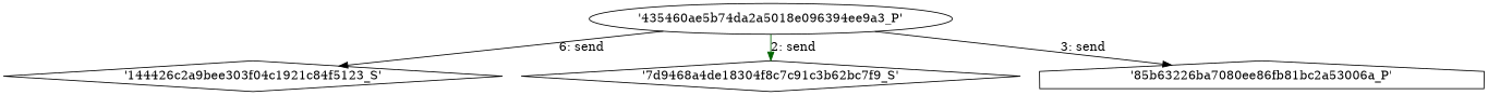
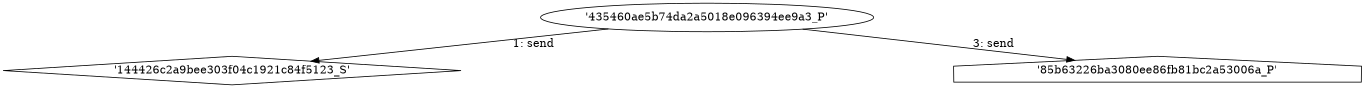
  digraph {
    engine=neato
    fixedsize=false
    fontsize=10
    nodesep=0.3
    rankdir=TB
    ranksep=0
    splines=true
    node [node_type=Process shape=diamond]
    edge [color=black]
    "'435460ae5b74da2a5018e096394ee9a3_P'" [shape=ellipse]
    "'144426c2a9bee303f04c1921c84f5123_S'" [node_type=Socket]
-   "'7d9468a4de18304f8c7c91c3b62bc7f9_S'" [node_type=Socket]
-   "'85b63226ba7080ee86fb81bc2a53006a_P'" [shape=house]
-   "'435460ae5b74da2a5018e096394ee9a3_P'" -> "'144426c2a9bee303f04c1921c84f5123_S'" [label="6: send"]
-   "'435460ae5b74da2a5018e096394ee9a3_P'" -> "'7d9468a4de18304f8c7c91c3b62bc7f9_S'" [color=darkgreen label="2: send"]
+   "'85b63226ba7080ee86fb81bc2a53006a_P'" [shape=house label="'85b63226ba3080ee86fb81bc2a53006a_P'"]
+   "'435460ae5b74da2a5018e096394ee9a3_P'" -> "'144426c2a9bee303f04c1921c84f5123_S'" [label="1: send"]
    "'435460ae5b74da2a5018e096394ee9a3_P'" -> "'85b63226ba7080ee86fb81bc2a53006a_P'" [label="3: send"]
  }
